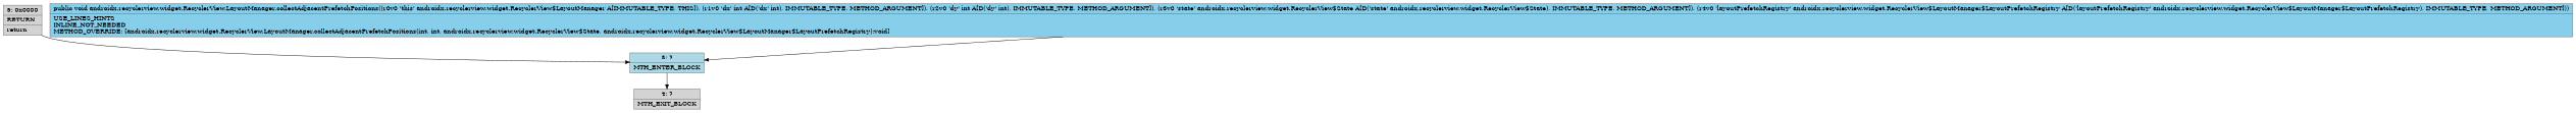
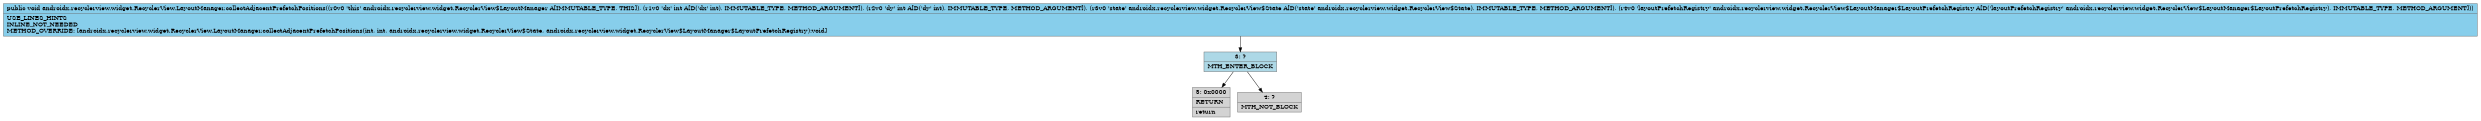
  digraph {
    node [color=gray40 fillcolor=lightgrey shape=record style=filled]
    edge [color=black]
    n1 [fillcolor=lightblue label="{3\:\ ?|MTH_ENTER_BLOCK\l}"]
    n2 [label="{5\:\ 0x0000|RETURN\l|return\l}"]
-   n3 [label="{4\:\ ?|MTH_EXIT_BLOCK\l}"]
+   n3 [label="{4\:\ ?|MTH_NOT_BLOCK\l}"]
    n4 [fillcolor=skyblue label="{public void androidx.recyclerview.widget.RecyclerView.LayoutManager.collectAdjacentPrefetchPositions((r0v0 'this' androidx.recyclerview.widget.RecyclerView$LayoutManager A[IMMUTABLE_TYPE, THIS]), (r1v0 'dx' int A[D('dx' int), IMMUTABLE_TYPE, METHOD_ARGUMENT]), (r2v0 'dy' int A[D('dy' int), IMMUTABLE_TYPE, METHOD_ARGUMENT]), (r3v0 'state' androidx.recyclerview.widget.RecyclerView$State A[D('state' androidx.recyclerview.widget.RecyclerView$State), IMMUTABLE_TYPE, METHOD_ARGUMENT]), (r4v0 'layoutPrefetchRegistry' androidx.recyclerview.widget.RecyclerView$LayoutManager$LayoutPrefetchRegistry A[D('layoutPrefetchRegistry' androidx.recyclerview.widget.RecyclerView$LayoutManager$LayoutPrefetchRegistry), IMMUTABLE_TYPE, METHOD_ARGUMENT]))  | USE_LINES_HINTS\lINLINE_NOT_NEEDED\lMETHOD_OVERRIDE: [androidx.recyclerview.widget.RecyclerView.LayoutManager.collectAdjacentPrefetchPositions(int, int, androidx.recyclerview.widget.RecyclerView$State, androidx.recyclerview.widget.RecyclerView$LayoutManager$LayoutPrefetchRegistry):void]\l}"]
-   n2 -> n1
+   n1 -> n2
    n1 -> n3
    n4 -> n1
  }
